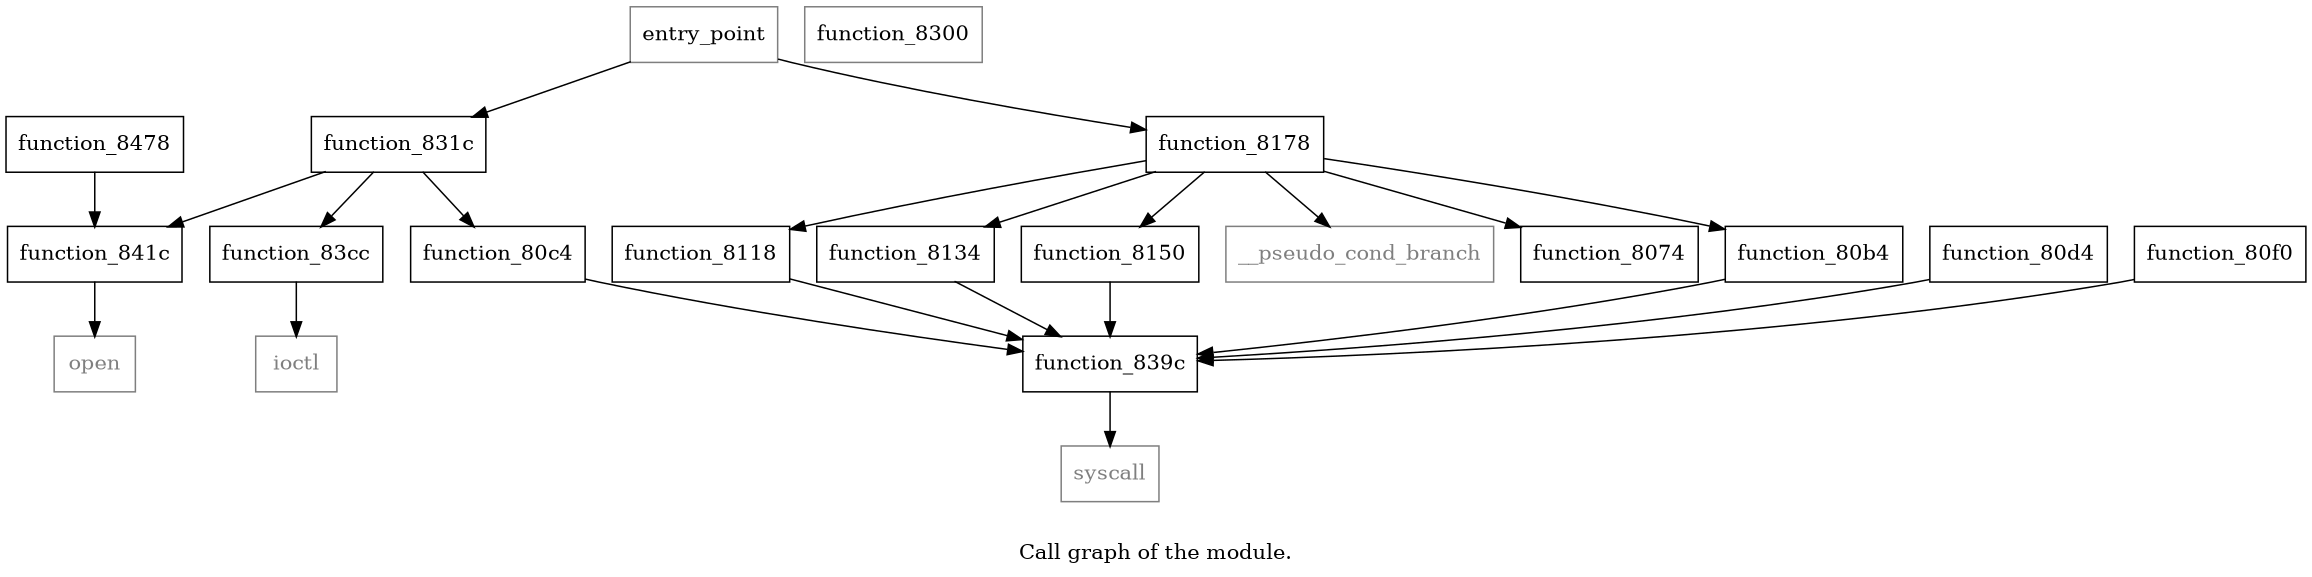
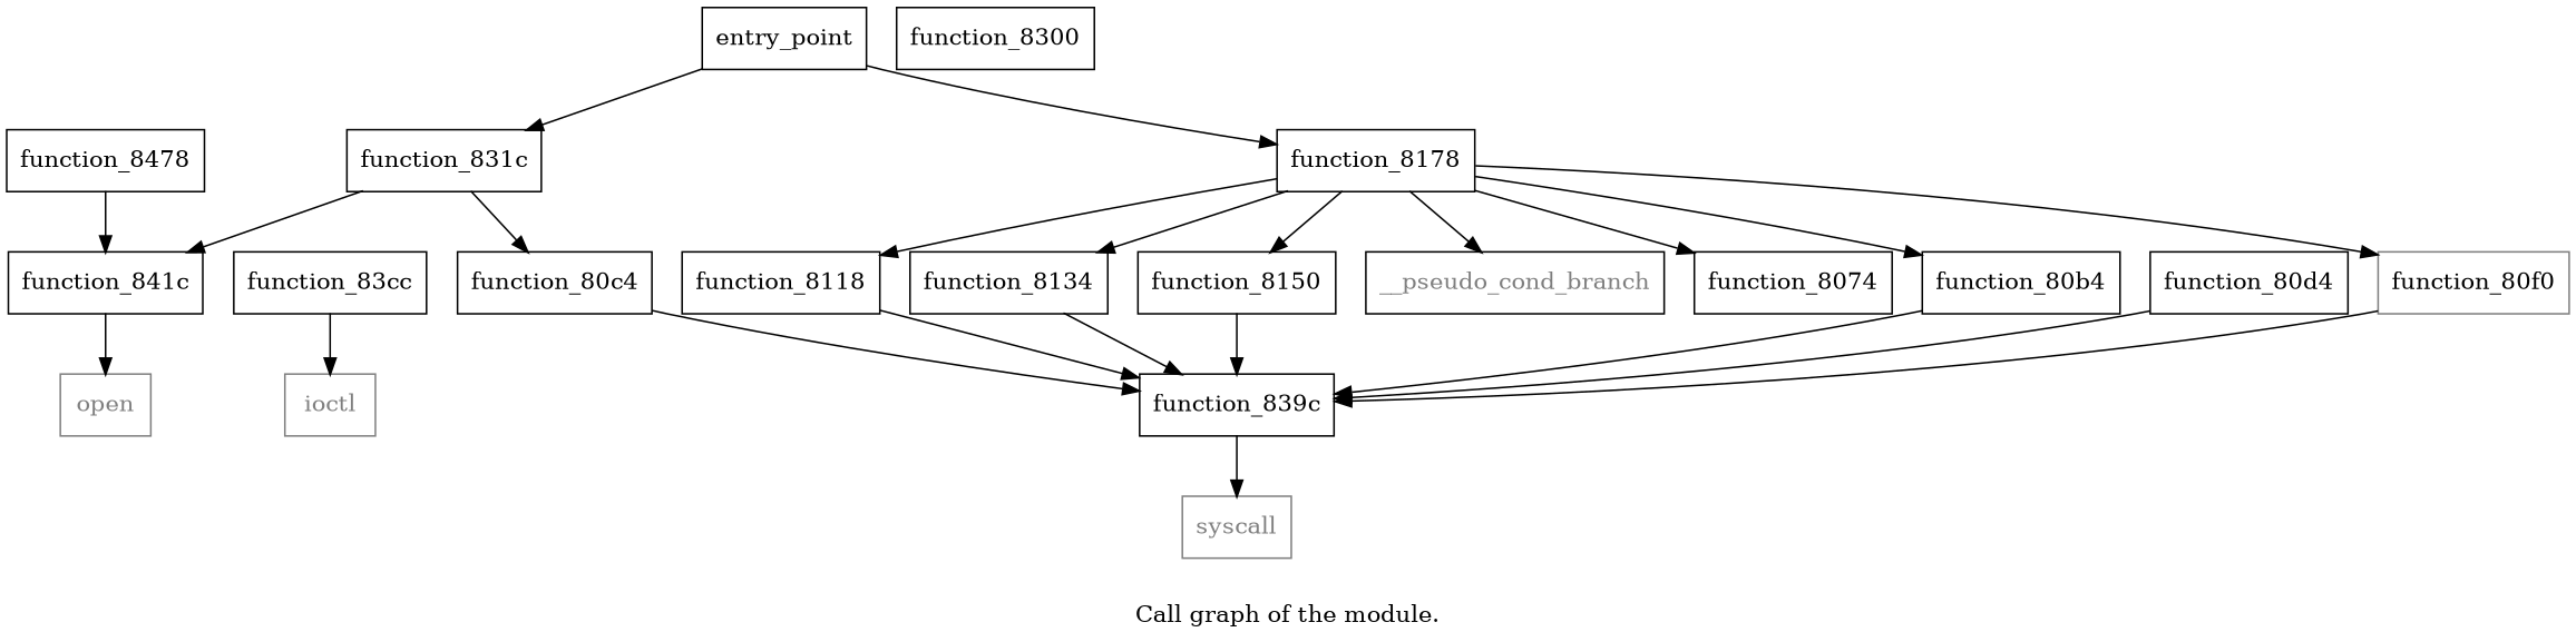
  digraph {
    label="Call graph of the module."
    node [shape=record]
-   n1 [color=gray50 fontcolor=gray50 label="{__pseudo_cond_branch}"]
+   n1 [color=black fontcolor=gray50 label="{__pseudo_cond_branch}"]
    n2 [color=gray50 fontcolor=gray50 label="{syscall}"]
    n3 [color=gray50 fontcolor=gray50 label="{ioctl}"]
    n4 [color=gray50 fontcolor=gray50 label="{open}"]
    n5 [label="{function_8074}"]
    n6 [label="{function_80b4}"]
    n7 [label="{function_839c}"]
    n8 [label="{function_80c4}"]
    n9 [label="{function_80d4}"]
-   n10 [label="{function_80f0}"]
+   n10 [label="{function_80f0}" color=gray50]
    n11 [label="{function_8118}"]
    n12 [label="{function_8134}"]
    n13 [label="{function_8150}"]
    n14 [label="{function_8178}"]
-   n15 [label="{function_8300}" color=gray50]
+   n15 [label="{function_8300}"]
    n16 [label="{function_831c}"]
    n17 [label="{function_83cc}"]
    n18 [label="{function_841c}"]
-   n19 [label="{entry_point}" color=gray50]
+   n19 [label="{entry_point}"]
    n20 [label="{function_8478}"]
    n6 -> n7
    n7 -> n2
    n8 -> n7
    n9 -> n7
    n10 -> n7
    n11 -> n7
    n12 -> n7
    n13 -> n7
    n14 -> n1
    n14 -> n5
    n14 -> n6
+   n14 -> n10
    n14 -> n11
    n14 -> n12
    n14 -> n13
    n16 -> n8
-   n16 -> n17
    n16 -> n18
    n17 -> n3
    n18 -> n4
    n19 -> n14
    n19 -> n16
    n20 -> n18
  }
